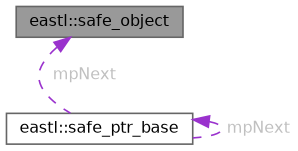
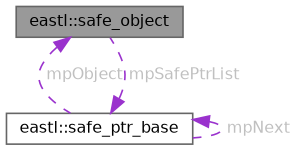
  digraph {
    node [color=gray40 fontname=Helvetica fontsize=10 shape=box style=filled]
    edge [color=darkorchid3 dir=back fontcolor=grey fontname=Helvetica fontsize=10 labelfontname=Helvetica labelfontsize=10 style=dashed]
    n1 [fillcolor=grey60 fontcolor=black height=0.2 label="eastl::safe_object" width=0.4]
    n2 [fillcolor=white height=0.2 label="eastl::safe_ptr_base" width=0.4]
-   n1 -> n2 [label=" mpNext"]
+   n1 -> n2 [label=" mpObject"]
+   n2 -> n1 [label=" mpSafePtrList"]
    n2 -> n2 [label=" mpNext"]
  }
